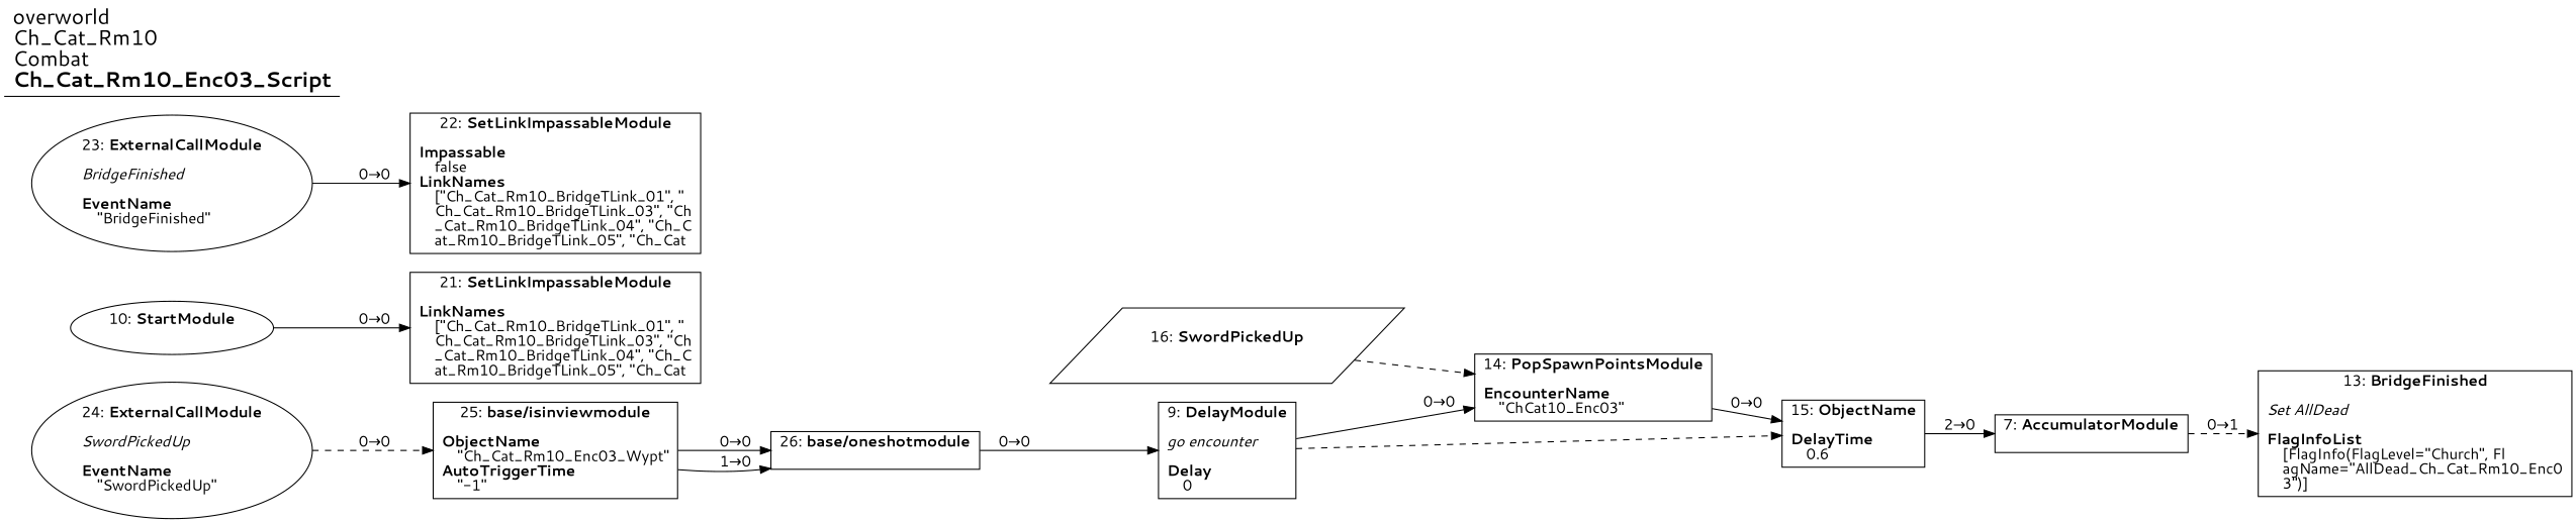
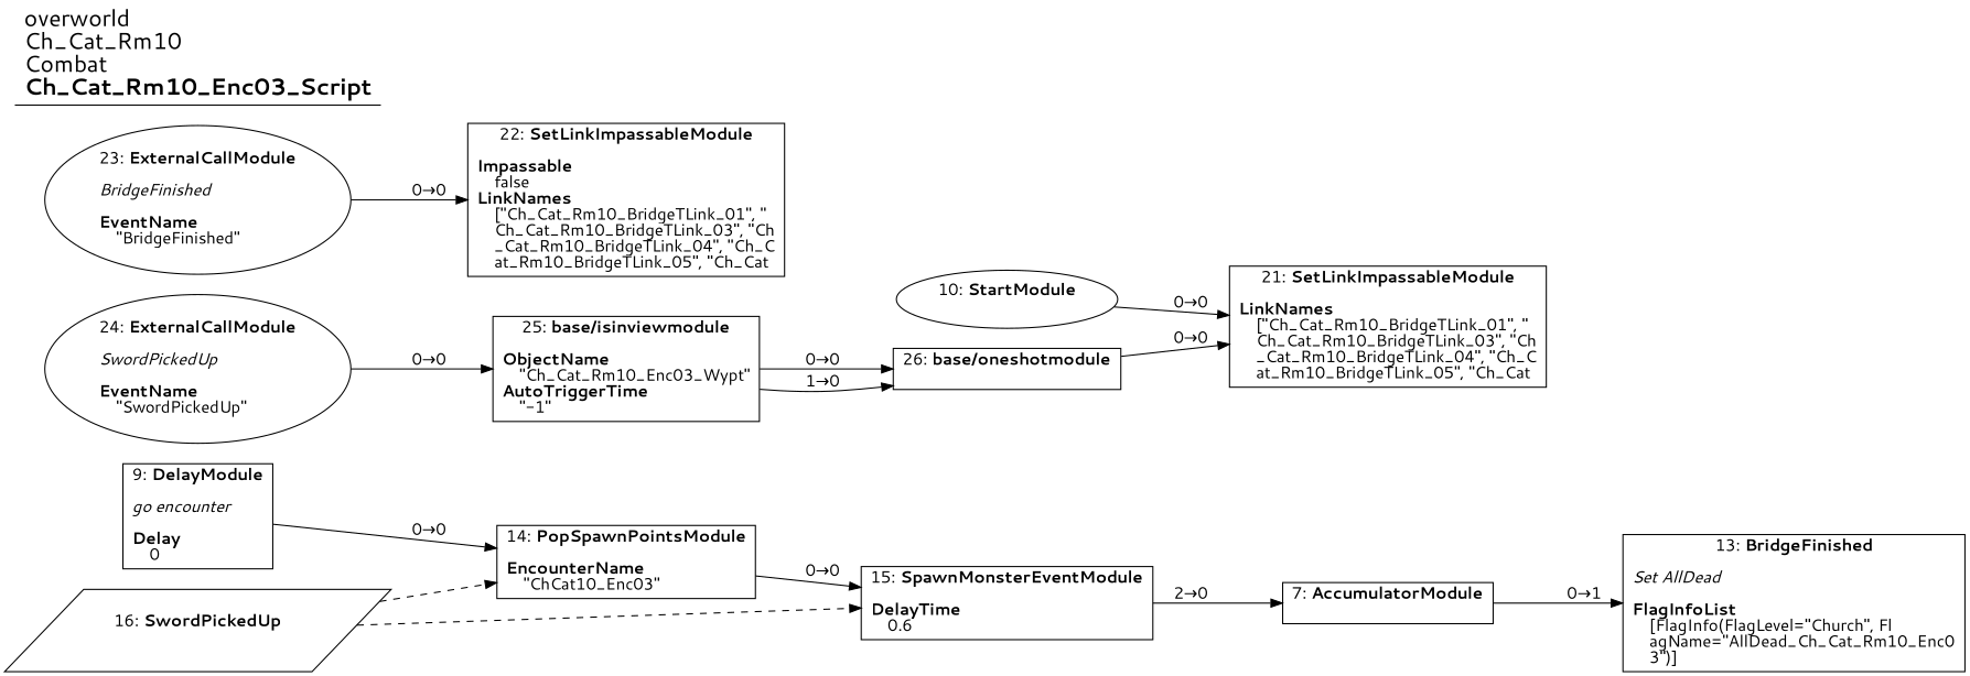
  digraph {
    fontname="Segoe UI"
    rankdir=LR
    splines=spline
    node [fontname="Segoe UI" shape=box]
    edge [fontname="Segoe UI"]
    n1 [label=<7: <b>AccumulatorModule</b><br/><br/>>]
    n2 [label=<13: <b>BridgeFinished</b><br/><br/><i>Set AllDead<br align="left"/></i><br align="left"/><b>FlagInfoList</b><br align="left"/>    [FlagInfo(FlagLevel=&quot;Church&quot;, Fl<br align="left"/>    agName=&quot;AllDead_Ch_Cat_Rm10_Enc0<br align="left"/>    3&quot;)]<br align="left"/>>]
    n3 [label=<9: <b>DelayModule</b><br/><br/><i>go encounter<br align="left"/></i><br align="left"/><b>Delay</b><br align="left"/>    0<br align="left"/>>]
    n4 [label=<14: <b>PopSpawnPointsModule</b><br/><br/><b>EncounterName</b><br align="left"/>    &quot;ChCat10_Enc03&quot;<br align="left"/>>]
-   n5 [label=<15: <b>ObjectName</b><br/><br/><b>DelayTime</b><br align="left"/>    0.6<br align="left"/>>]
+   n5 [label=<15: <b>SpawnMonsterEventModule</b><br/><br/><b>DelayTime</b><br align="left"/>    0.6<br align="left"/>>]
    n6 [label=<16: <b>SwordPickedUp</b><br/><br/>> shape=parallelogram]
    n7 [label=<10: <b>StartModule</b><br/><br/>> shape=oval]
    n8 [label=<21: <b>SetLinkImpassableModule</b><br/><br/><b>LinkNames</b><br align="left"/>    [&quot;Ch_Cat_Rm10_BridgeTLink_01&quot;, &quot;<br align="left"/>    Ch_Cat_Rm10_BridgeTLink_03&quot;, &quot;Ch<br align="left"/>    _Cat_Rm10_BridgeTLink_04&quot;, &quot;Ch_C<br align="left"/>    at_Rm10_BridgeTLink_05&quot;, &quot;Ch_Cat<br align="left"/>>]
    n9 [label=<22: <b>SetLinkImpassableModule</b><br/><br/><b>Impassable</b><br align="left"/>    false<br align="left"/><b>LinkNames</b><br align="left"/>    [&quot;Ch_Cat_Rm10_BridgeTLink_01&quot;, &quot;<br align="left"/>    Ch_Cat_Rm10_BridgeTLink_03&quot;, &quot;Ch<br align="left"/>    _Cat_Rm10_BridgeTLink_04&quot;, &quot;Ch_C<br align="left"/>    at_Rm10_BridgeTLink_05&quot;, &quot;Ch_Cat<br align="left"/>>]
    n10 [label=<23: <b>ExternalCallModule</b><br/><br/><i>BridgeFinished<br align="left"/></i><br align="left"/><b>EventName</b><br align="left"/>    &quot;BridgeFinished&quot;<br align="left"/>> shape=oval]
    n11 [label=<24: <b>ExternalCallModule</b><br/><br/><i>SwordPickedUp<br align="left"/></i><br align="left"/><b>EventName</b><br align="left"/>    &quot;SwordPickedUp&quot;<br align="left"/>> shape=oval]
    n12 [label=<25: <b>base/isinviewmodule</b><br/><br/><b>ObjectName</b><br align="left"/>    &quot;Ch_Cat_Rm10_Enc03_Wypt&quot;<br align="left"/><b>AutoTriggerTime</b><br align="left"/>    &quot;-1&quot;<br align="left"/>>]
    n13 [label=<26: <b>base/oneshotmodule</b><br/><br/>>]
    n14 [label=<<font point-size="20">overworld<br align="left"/>Ch_Cat_Rm10<br align="left"/>Combat<br align="left"/><b>Ch_Cat_Rm10_Enc03_Script</b><br align="left"/></font>> shape=underline]
-   n1 -> n2 [label="0→1" style=dashed]
+   n1 -> n2 [label="0→1"]
    n3 -> n4 [label="0→0"]
    n4 -> n5 [label="0→0"]
    n5 -> n1 [label="2→0"]
    n6 -> n4 [style=dashed]
-   n3 -> n5 [style=dashed]
+   n6 -> n5 [style=dashed]
    n7 -> n8 [label="0→0"]
    n10 -> n9 [label="0→0"]
-   n11 -> n12 [label="0→0" style=dashed]
+   n11 -> n12 [label="0→0"]
    n12 -> n13 [label="0→0"]
    n12 -> n13 [label="1→0"]
-   n13 -> n3 [label="0→0"]
+   n13 -> n8 [label="0→0"]
  }
